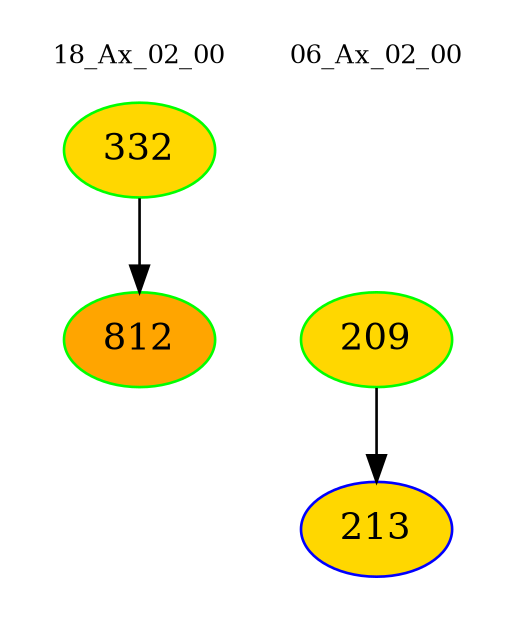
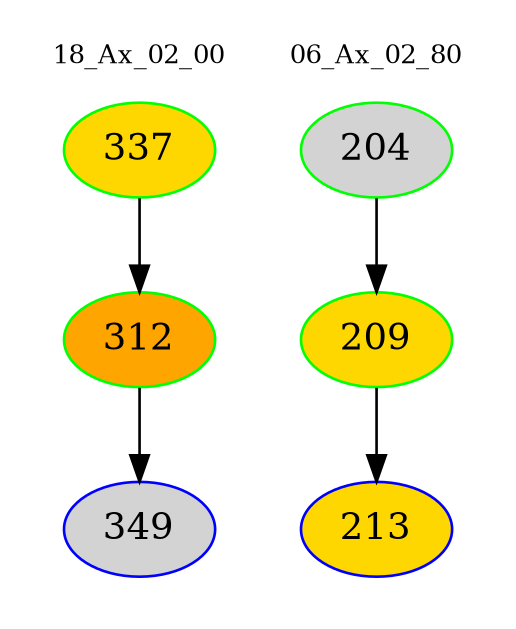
  digraph {
    node [color=green fillcolor=gold style=filled]
    edge [color=black]
-   n1 [label=332]
-   n2 [fillcolor=orange label=812]
+   n1 [label=337]
+   n2 [fillcolor=orange label=312]
+   n3 [color=blue fillcolor=lightgrey label=349]
+   n4 [fillcolor=lightgrey label=204]
    n5 [label=209]
    n6 [color=blue label=213]
    subgraph cluster_1 {
      color=white
      fontsize=10
      label="18_Ax_02_00"
      n1
      n2
+     n3
    }
    subgraph cluster_2 {
      color=white
      fontsize=10
-     label="06_Ax_02_00"
+     label="06_Ax_02_80"
+     n4
      n5
      n6
    }
    n1 -> n2
+   n2 -> n3
+   n4 -> n5
    n5 -> n6
  }
